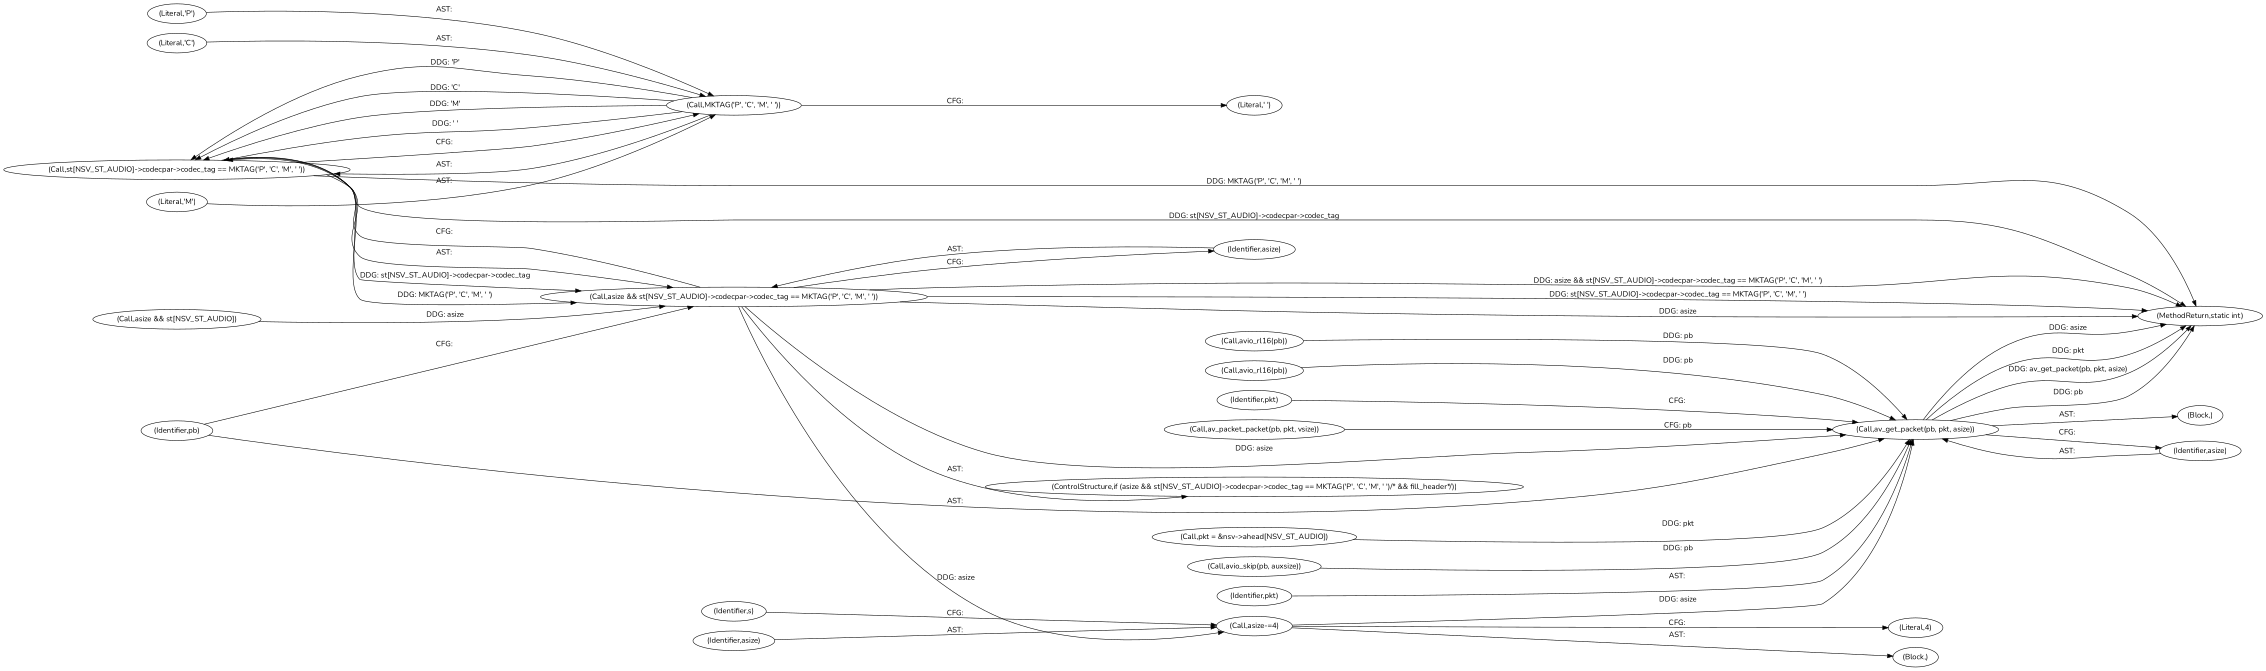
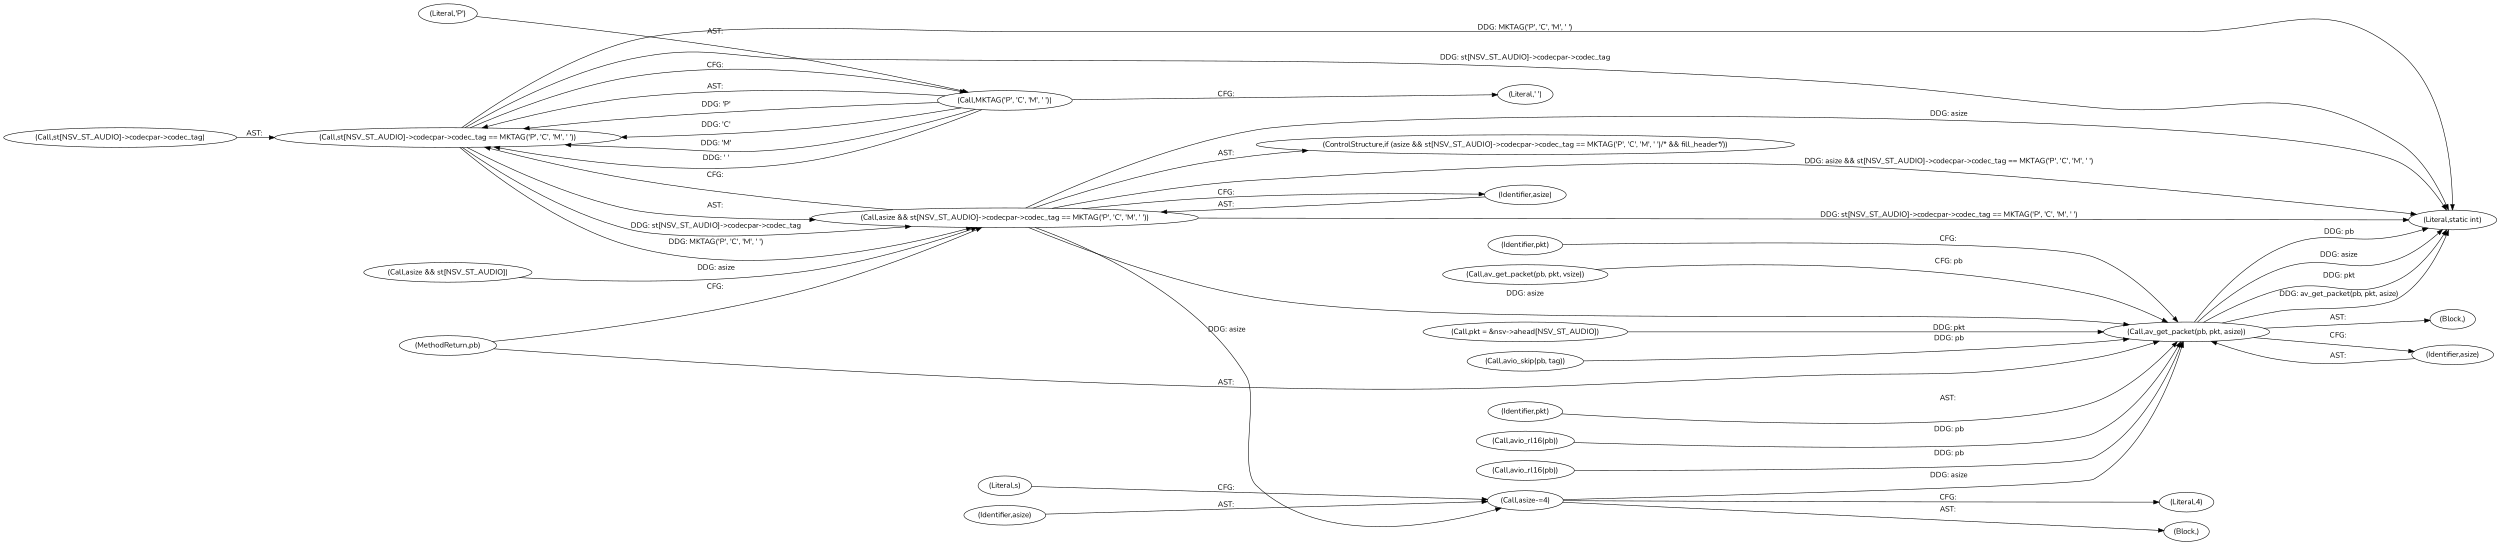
  digraph {
    fontname=Nunito
    rankdir=LR
    node [fontname=Nunito]
    edge [fontname=Nunito]
    n1 [label="(Call,st[NSV_ST_AUDIO]->codecpar->codec_tag == MKTAG('P', 'C', 'M', ' '))"]
    n2 [label="(Call,MKTAG('P', 'C', 'M', ' '))"]
    n3 [label="(Call,asize && st[NSV_ST_AUDIO]->codecpar->codec_tag == MKTAG('P', 'C', 'M', ' '))"]
-   n4 [label="(MethodReturn,static int)"]
+   n4 [label="(Literal,static int)"]
    n5 [label="(Literal,' ')"]
    n6 [label="(Call,asize-=4)"]
    n7 [label="(Call,av_get_packet(pb, pkt, asize))"]
    n8 [label="(ControlStructure,if (asize && st[NSV_ST_AUDIO]->codecpar->codec_tag == MKTAG('P', 'C', 'M', ' ')/* && fill_header*/))"]
    n9 [label="(Identifier,asize)"]
    n10 [label="(Literal,4)"]
    n11 [label="(Block,)"]
    n12 [label="(Block,)"]
    n13 [label="(Identifier,asize)"]
-   n14 [label="(Call,av_packet_packet(pb, pkt, vsize))"]
-   n15 [label="(Identifier,pb)"]
+   n14 [label="(Call,av_get_packet(pb, pkt, vsize))"]
+   n15 [label="(MethodReturn,pb)"]
    n16 [label="(Call,pkt = &nsv->ahead[NSV_ST_AUDIO])"]
-   n17 [label="(Call,avio_skip(pb, auxsize))"]
+   n17 [label="(Call,avio_skip(pb, tag))"]
    n18 [label="(Identifier,pkt)"]
    n19 [label="(Identifier,asize)"]
    n20 [label="(Literal,'P')"]
    n21 [label="(Call,avio_rl16(pb))"]
    n22 [label="(Call,avio_rl16(pb))"]
-   n24 [label="(Literal,'C')"]
-   n25 [label="(Identifier,s)"]
+   n23 [label="(Call,st[NSV_ST_AUDIO]->codecpar->codec_tag)"]
+   n25 [label="(Literal,s)"]
    n26 [label="(Identifier,pkt)"]
-   n27 [label="(Literal,'M')"]
    n28 [label="(Call,asize && st[NSV_ST_AUDIO])"]
    n1 -> n2 [label="CFG: "]
    n1 -> n3 [label="AST: "]
    n1 -> n3 [label="DDG: st[NSV_ST_AUDIO]->codecpar->codec_tag"]
    n1 -> n3 [label="DDG: MKTAG('P', 'C', 'M', ' ')"]
    n1 -> n4 [label="DDG: MKTAG('P', 'C', 'M', ' ')"]
    n1 -> n4 [label="DDG: st[NSV_ST_AUDIO]->codecpar->codec_tag"]
    n2 -> n1 [label="AST: "]
    n2 -> n1 [label="DDG: 'P'"]
    n2 -> n1 [label="DDG: 'C'"]
    n2 -> n1 [label="DDG: 'M'"]
    n2 -> n1 [label="DDG: ' '"]
    n2 -> n5 [label="CFG: "]
    n3 -> n1 [label="CFG: "]
    n3 -> n4 [label="DDG: asize"]
    n3 -> n4 [label="DDG: asize && st[NSV_ST_AUDIO]->codecpar->codec_tag == MKTAG('P', 'C', 'M', ' ')"]
    n3 -> n4 [label="DDG: st[NSV_ST_AUDIO]->codecpar->codec_tag == MKTAG('P', 'C', 'M', ' ')"]
    n3 -> n6 [label="DDG: asize"]
    n3 -> n7 [label="DDG: asize"]
    n3 -> n8 [label="AST: "]
    n3 -> n9 [label="CFG: "]
    n6 -> n7 [label="DDG: asize"]
    n6 -> n10 [label="CFG: "]
    n6 -> n11 [label="AST: "]
    n7 -> n4 [label="DDG: av_get_packet(pb, pkt, asize)"]
    n7 -> n4 [label="DDG: pb"]
    n7 -> n4 [label="DDG: asize"]
    n7 -> n4 [label="DDG: pkt"]
    n7 -> n12 [label="AST: "]
    n7 -> n13 [label="CFG: "]
    n9 -> n3 [label="AST: "]
    n13 -> n7 [label="AST: "]
    n14 -> n7 [label="CFG: pb"]
    n15 -> n3 [label="CFG: "]
    n15 -> n7 [label="AST: "]
    n16 -> n7 [label="DDG: pkt"]
    n17 -> n7 [label="DDG: pb"]
    n18 -> n7 [label="AST: "]
    n19 -> n6 [label="AST: "]
    n20 -> n2 [label="AST: "]
    n21 -> n7 [label="DDG: pb"]
    n22 -> n7 [label="DDG: pb"]
-   n24 -> n2 [label="AST: "]
+   n23 -> n1 [label="AST: "]
    n25 -> n6 [label="CFG: "]
    n26 -> n7 [label="CFG: "]
-   n27 -> n2 [label="AST: "]
    n28 -> n3 [label="DDG: asize"]
  }
